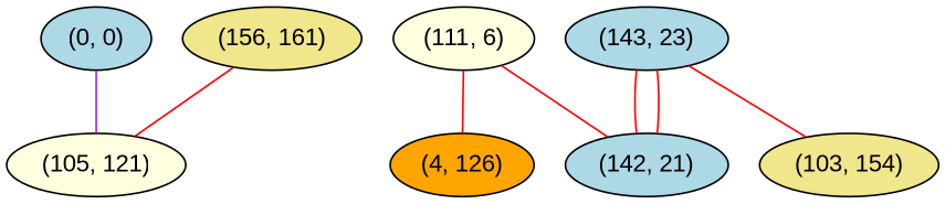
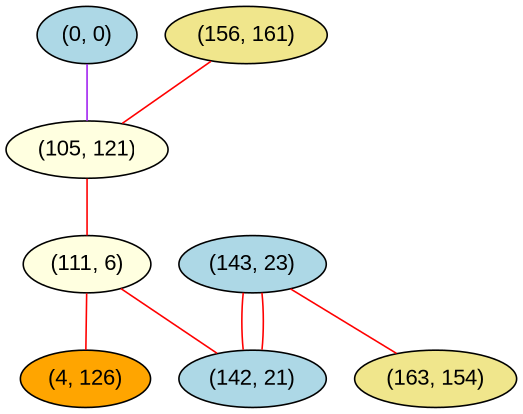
  graph {
    fontname="Liberation Sans"
    node [fillcolor=lightblue fontname="Liberation Sans" style=filled]
    edge [color=red fontname="Liberation Sans" weight=1]
    "(0, 0)"
    "(105, 121)" [fillcolor=lightyellow]
    "(111, 6)" [fillcolor=lightyellow]
    "(142, 21)"
    "(4, 126)" [fillcolor=orange]
    "(143, 23)"
-   "(163, 154)" [fillcolor=khaki label="(103, 154)"]
+   "(163, 154)" [fillcolor=khaki]
    "(156, 161)" [fillcolor=khaki]
    "(0, 0)" -- "(105, 121)" [color=purple weight=4]
+   "(105, 121)" -- "(111, 6)"
    "(111, 6)" -- "(142, 21)"
    "(111, 6)" -- "(4, 126)"
    "(143, 23)" -- "(142, 21)"
    "(143, 23)" -- "(142, 21)"
    "(143, 23)" -- "(163, 154)"
    "(156, 161)" -- "(105, 121)"
  }
